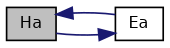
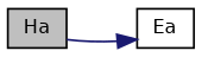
  digraph {
    rankdir=LR
    node [color=black fontname=Helvetica fontsize=10 shape=record]
    edge [color=midnightblue fontname=Helvetica fontsize=10 labelfontname=Helvetica labelfontsize=10 style=solid]
    n1 [fillcolor=grey75 fontcolor=black height=0.2 label=Ha style=filled width=0.4]
    n2 [height=0.2 label=Ea width=0.4]
    n1 -> n2
-   n2 -> n1
  }
